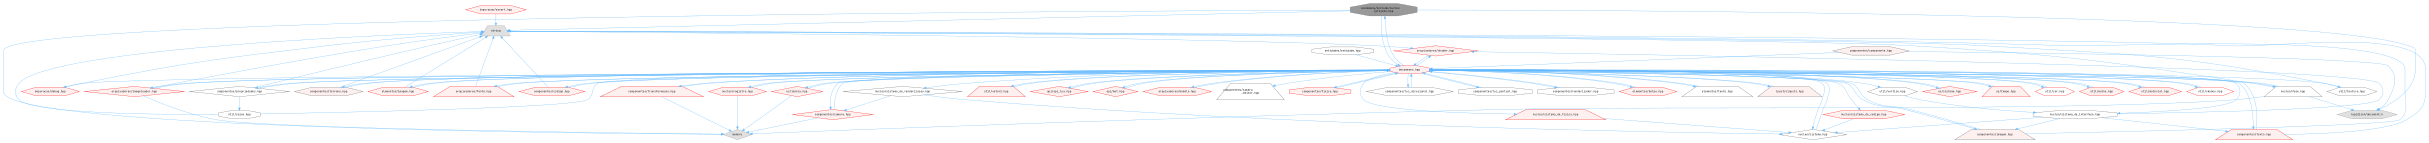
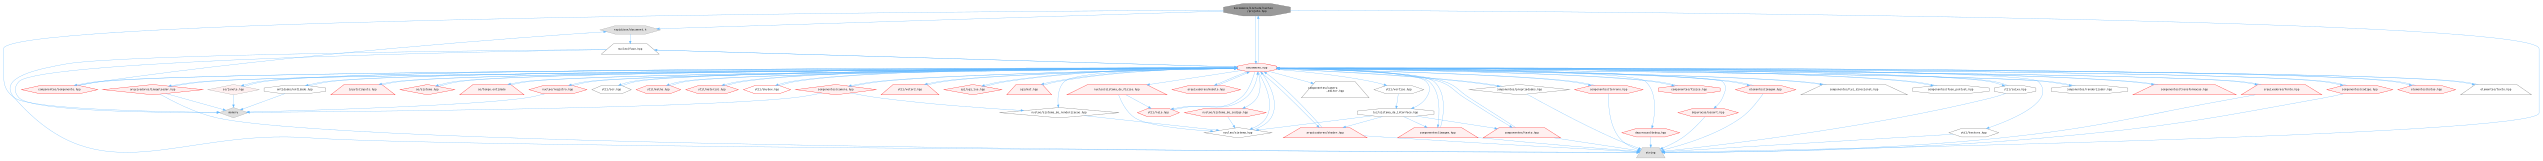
  digraph {
    fontname="JetBrains Mono"
    node [color=red fillcolor="#FFF0F0" fontname="JetBrains Mono" fontsize=10 shape=hexagon style=filled]
    edge [color=steelblue1 fontname="JetBrains Mono" fontsize=10 labelfontname=Helvetica labelfontsize=10 style=solid]
    n1 [color=gray40 fillcolor=grey60 fontcolor=black height=0.2 label="becommons/include/nucleo\l/projeto.hpp" shape=octagon width=0.4]
    n2 [color=grey60 fillcolor="#E0E0E0" height=0.2 label=string shape=trapezium width=0.4]
    n3 [color=grey60 fillcolor="#E0E0E0" height=0.2 label="rapidjson/document.h" width=0.4]
    n4 [color=grey60 fillcolor="#E0E0E0" height=0.2 label=memory shape=diamond width=0.4]
    n5 [height=0.2 label="becommons.hpp" shape=octagon width=0.4]
    n6 [height=0.2 label="api/api_lua.hpp" shape=diamond width=0.4]
-   n7 [height=0.2 label="api/mat.hpp" shape=diamond width=0.4]
+   n7 [height=0.2 label="api/mat.hpp" shape=trapezium width=0.4]
    n8 [height=0.2 label="arquivadores/fonte.hpp" shape=trapezium width=0.4]
    n9 [height=0.2 label="arquivadores/imageloader.hpp" shape=diamond width=0.4]
    n10 [height=0.2 label="arquivadores/modelo.hpp" width=0.4]
-   n11 [height=0.2 label="arquivadores/shader.hpp" shape=diamond width=0.4]
+   n11 [height=0.2 label="arquivadores/shader.hpp" shape=trapezium width=0.4]
    n12 [height=0.2 label="componentes/camera.hpp" shape=diamond width=0.4]
    n13 [color=grey40 fillcolor=white height=0.2 label="componentes/camera\l_editor.hpp" shape=trapezium width=0.4]
    n14 [height=0.2 label="componentes/codigo.hpp" width=0.4]
-   n15 [color=grey40 height=0.2 label="componentes/componente.hpp" width=0.4]
+   n15 [height=0.2 label="componentes/componente.hpp" width=0.4]
    n16 [height=0.2 label="componentes/fisica.hpp" shape=octagon width=0.4]
-   n17 [color=grey40 height=0.2 label="componentes/imagem.hpp" shape=trapezium width=0.4]
-   n18 [color=grey40 fillcolor=white height=0.2 label="componentes/luz_direcional.hpp" width=0.4]
-   n19 [color=grey40 fillcolor=white height=0.2 label="componentes/luz_pontual.hpp" shape=octagon width=0.4]
+   n17 [height=0.2 label="componentes/imagem.hpp" shape=trapezium width=0.4]
+   n18 [color=grey40 fillcolor=white height=0.2 label="componentes/luz_direcional.hpp" shape=trapezium width=0.4]
+   n19 [color=grey40 fillcolor=white height=0.2 label="componentes/fase_pontual.hpp" shape=octagon width=0.4]
    n20 [color=grey40 fillcolor=white height=0.2 label="componentes/propriedades.hpp" shape=diamond width=0.4]
    n21 [color=grey40 fillcolor=white height=0.2 label="componentes/renderizador.hpp" shape=octagon width=0.4]
-   n22 [color=grey40 height=0.2 label="componentes/terreno.hpp" width=0.4]
+   n22 [height=0.2 label="componentes/terreno.hpp" width=0.4]
    n23 [height=0.2 label="componentes/texto.hpp" shape=trapezium width=0.4]
    n24 [height=0.2 label="componentes/transformacao.hpp" shape=trapezium width=0.4]
    n25 [height=0.2 label="depuracao/debug.hpp" width=0.4]
    n26 [height=0.2 label="depuracao/assert.hpp" width=0.4]
    n27 [height=0.2 label="elementos/botao.hpp" width=0.4]
    n28 [height=0.2 label="elementos/imagem.hpp" width=0.4]
    n29 [color=grey40 fillcolor=white height=0.2 label="elementos/texto.hpp" shape=trapezium width=0.4]
    n30 [color=grey40 fillcolor=white height=0.2 label="entidades/entidade.hpp" shape=octagon width=0.4]
-   n31 [color=grey40 height=0.2 label="inputs/inputs.hpp" shape=trapezium width=0.4]
+   n31 [height=0.2 label="inputs/inputs.hpp" shape=trapezium width=0.4]
    n32 [color=grey40 fillcolor=white height=0.2 label="nucleo/fase.hpp" shape=trapezium width=0.4]
    n33 [height=0.2 label="nucleo/registro.hpp" width=0.4]
    n34 [color=grey40 fillcolor=white height=0.2 label="nucleo/sistema.hpp" shape=diamond width=0.4]
    n35 [height=0.2 label="nucleo/sistema_de_codigo.hpp" width=0.4]
    n36 [height=0.2 label="nucleo/sistema_de_fisica.hpp" shape=trapezium width=0.4]
-   n38 [color=grey40 fillcolor=white height=0.2 label="nucleo/sistema_de_interface.hpp" shape=octagon width=0.4]
+   n37 [height=0.2 label="util/raio.hpp" width=0.4]
+   n38 [color=grey40 fillcolor=white height=0.2 label="luz/sistema_de_interface.hpp" shape=octagon width=0.4]
    n39 [color=grey40 fillcolor=white height=0.2 label="nucleo/sistema_de_renderizacao.hpp" shape=diamond width=0.4]
-   n40 [height=0.2 label="os/janela.hpp" shape=diamond width=0.4]
+   n40 [color=grey60 height=0.2 label="os/janela.hpp" shape=diamond width=0.4]
    n41 [height=0.2 label="os/sistema.hpp" shape=diamond width=0.4]
-   n42 [height=0.2 label="os/tempo.hpp" shape=trapezium width=0.4]
+   n42 [height=0.2 label="os/tempo.entidade" shape=trapezium width=0.4]
    n43 [color=grey40 fillcolor=white height=0.2 label="util/caixa.hpp" shape=octagon width=0.4]
-   n44 [fillcolor=white height=0.2 label="util/cor.hpp" width=0.4]
+   n44 [color=grey40 fillcolor=white height=0.2 label="util/cor.hpp" width=0.4]
    n45 [height=0.2 label="util/malha.hpp" width=0.4]
    n46 [height=0.2 label="util/material.hpp" width=0.4]
    n47 [fillcolor=white height=0.2 label="util/skybox.hpp" width=0.4]
    n48 [color=grey40 fillcolor=white height=0.2 label="util/vertice.hpp" width=0.4]
    n49 [color=grey40 fillcolor=white height=0.2 label="util/textura.hpp" width=0.4]
    n50 [height=0.2 label="util/vetor2.hpp" shape=trapezium width=0.4]
    n1 -> n2
    n1 -> n3
    n1 -> n4
    n1 -> n5
    n5 -> n1
    n5 -> n6
    n5 -> n7
    n5 -> n8
    n5 -> n9
    n5 -> n10
    n5 -> n11
    n5 -> n12
    n5 -> n13
    n5 -> n14
+   n5 -> n15
    n5 -> n16
    n5 -> n17
    n5 -> n18
    n5 -> n19
    n5 -> n20
    n5 -> n21
    n5 -> n22
    n5 -> n23
    n5 -> n24
    n5 -> n25
+   n5 -> n26
    n5 -> n27
    n5 -> n28
    n5 -> n29
+   n5 -> n30
    n5 -> n31
    n5 -> n32
    n5 -> n33
    n5 -> n34
    n5 -> n35
    n5 -> n36
+   n5 -> n37
    n5 -> n38
    n5 -> n39
    n5 -> n40
    n5 -> n41
    n5 -> n42
-   n20 -> n43
+   n5 -> n43
    n5 -> n44
    n5 -> n45
    n5 -> n46
    n5 -> n47
    n5 -> n48
    n5 -> n49
    n5 -> n50
    n6 -> n5
    n7 -> n5
    n8 -> n2
    n8 -> n5
    n9 -> n2
    n9 -> n4
    n9 -> n5
    n10 -> n5
-   n2 -> n11
+   n11 -> n2
    n11 -> n5
    n12 -> n4
    n12 -> n5
    n14 -> n2
    n14 -> n5
    n15 -> n3
    n15 -> n5
    n16 -> n5
    n17 -> n2
    n17 -> n5
    n18 -> n5
    n19 -> n5
    n20 -> n2
    n20 -> n5
    n21 -> n5
    n22 -> n2
    n22 -> n5
    n23 -> n2
    n23 -> n5
    n24 -> n5
    n25 -> n2
    n26 -> n2
    n27 -> n5
    n28 -> n2
    n28 -> n5
    n29 -> n5
-   n24 -> n4
+   n30 -> n4
    n30 -> n5
    n31 -> n5
    n32 -> n2
-   n32 -> n3
+   n3 -> n32
    n32 -> n4
    n32 -> n5
    n33 -> n4
    n33 -> n5
    n34 -> n5
    n35 -> n34
    n36 -> n34
+   n36 -> n37
+   n37 -> n5
    n38 -> n11
    n38 -> n17
    n38 -> n23
    n38 -> n34
-   n39 -> n12
+   n12 -> n39
    n39 -> n34
    n40 -> n4
    n40 -> n5
    n41 -> n5
    n42 -> n5
    n43 -> n2
    n43 -> n5
    n44 -> n5
    n45 -> n5
    n46 -> n5
    n47 -> n5
    n48 -> n38
    n49 -> n2
    n50 -> n5
  }
